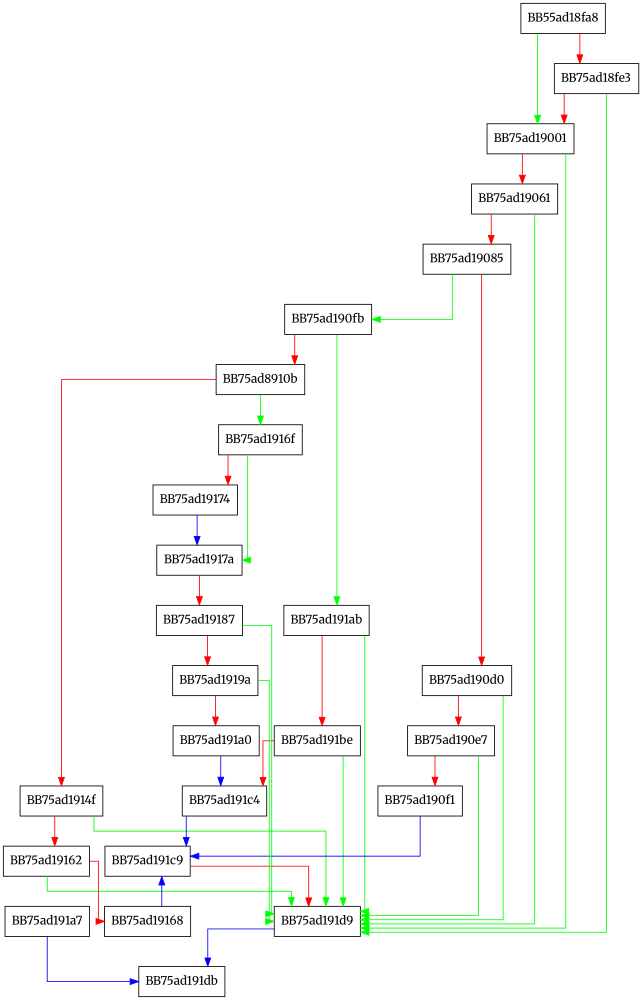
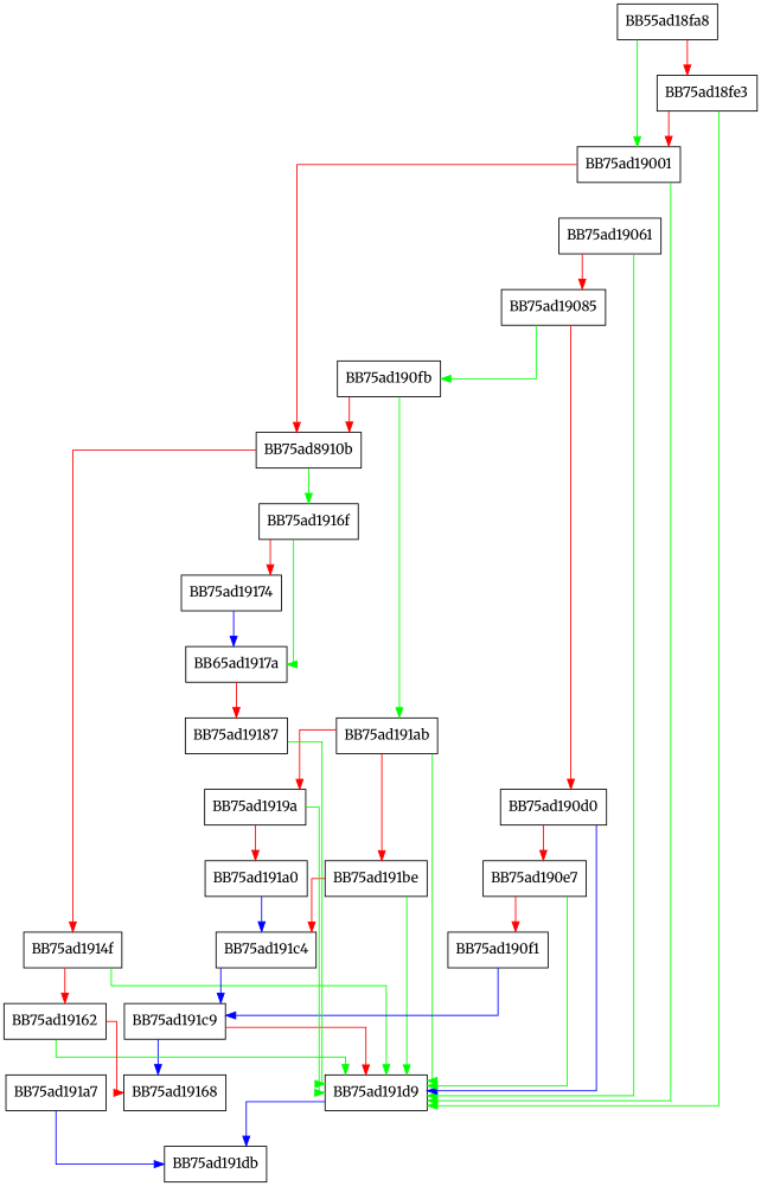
  digraph {
    fontname=Merriweather
    splines=ortho
    node [fontname=Merriweather shape=box]
    edge [color=red fontname=Merriweather]
    n1 [label=BB55ad18fa8]
    BB75ad19001
    BB75ad18fe3
    BB75ad191d9
    BB75ad19061
    BB75ad191db
    BB75ad19085
    BB75ad190fb
    BB75ad190d0
    BB75ad191ab
    n11 [label=BB75ad8910b]
    BB75ad190e7
    BB75ad191be
    BB75ad1916f
    BB75ad1914f
    BB75ad190f1
    BB75ad191c9
    BB75ad191c4
-   BB75ad1917a
+   BB75ad1917a [label=BB65ad1917a]
    BB75ad19174
    BB75ad19162
    BB75ad19187
    BB75ad19168
    BB75ad191a7
    BB75ad1919a
    BB75ad191a0
    n1 -> BB75ad19001 [color=green]
    n1 -> BB75ad18fe3
    BB75ad19001 -> BB75ad191d9 [color=green]
-   BB75ad19001 -> BB75ad19061
+   BB75ad19001 -> n11
    BB75ad18fe3 -> BB75ad19001
    BB75ad18fe3 -> BB75ad191d9 [color=green]
    BB75ad191d9 -> BB75ad191db [color=blue]
    BB75ad19061 -> BB75ad191d9 [color=green]
    BB75ad19061 -> BB75ad19085
    BB75ad19085 -> BB75ad190fb [color=green]
    BB75ad19085 -> BB75ad190d0
    BB75ad190fb -> BB75ad191ab [color=green]
    BB75ad190fb -> n11
-   BB75ad190d0 -> BB75ad191d9 [color=green]
+   BB75ad190d0 -> BB75ad191d9 [color=blue]
    BB75ad190d0 -> BB75ad190e7
    BB75ad191ab -> BB75ad191d9 [color=green]
    BB75ad191ab -> BB75ad191be
    n11 -> BB75ad1916f [color=green]
    n11 -> BB75ad1914f
    BB75ad190e7 -> BB75ad191d9 [color=green]
    BB75ad190e7 -> BB75ad190f1
    BB75ad191be -> BB75ad191d9 [color=green]
    BB75ad191be -> BB75ad191c4
    BB75ad1916f -> BB75ad1917a [color=green]
    BB75ad1916f -> BB75ad19174
    BB75ad1914f -> BB75ad191d9 [color=green]
    BB75ad1914f -> BB75ad19162
    BB75ad190f1 -> BB75ad191c9 [color=blue]
    BB75ad191c9 -> BB75ad191d9
    BB75ad191c4 -> BB75ad191c9 [color=blue]
    BB75ad1917a -> BB75ad19187
    BB75ad19174 -> BB75ad1917a [color=blue]
    BB75ad19162 -> BB75ad191d9 [color=green]
    BB75ad19162 -> BB75ad19168
    BB75ad19187 -> BB75ad191d9 [color=green]
-   BB75ad19187 -> BB75ad1919a
-   BB75ad19168 -> BB75ad191c9 [color=blue]
+   BB75ad191ab -> BB75ad1919a
+   BB75ad191c9 -> BB75ad19168 [color=blue]
    BB75ad191a7 -> BB75ad191db [color=blue]
    BB75ad1919a -> BB75ad191d9 [color=green]
    BB75ad1919a -> BB75ad191a0
    BB75ad191a0 -> BB75ad191c4 [color=blue]
  }
